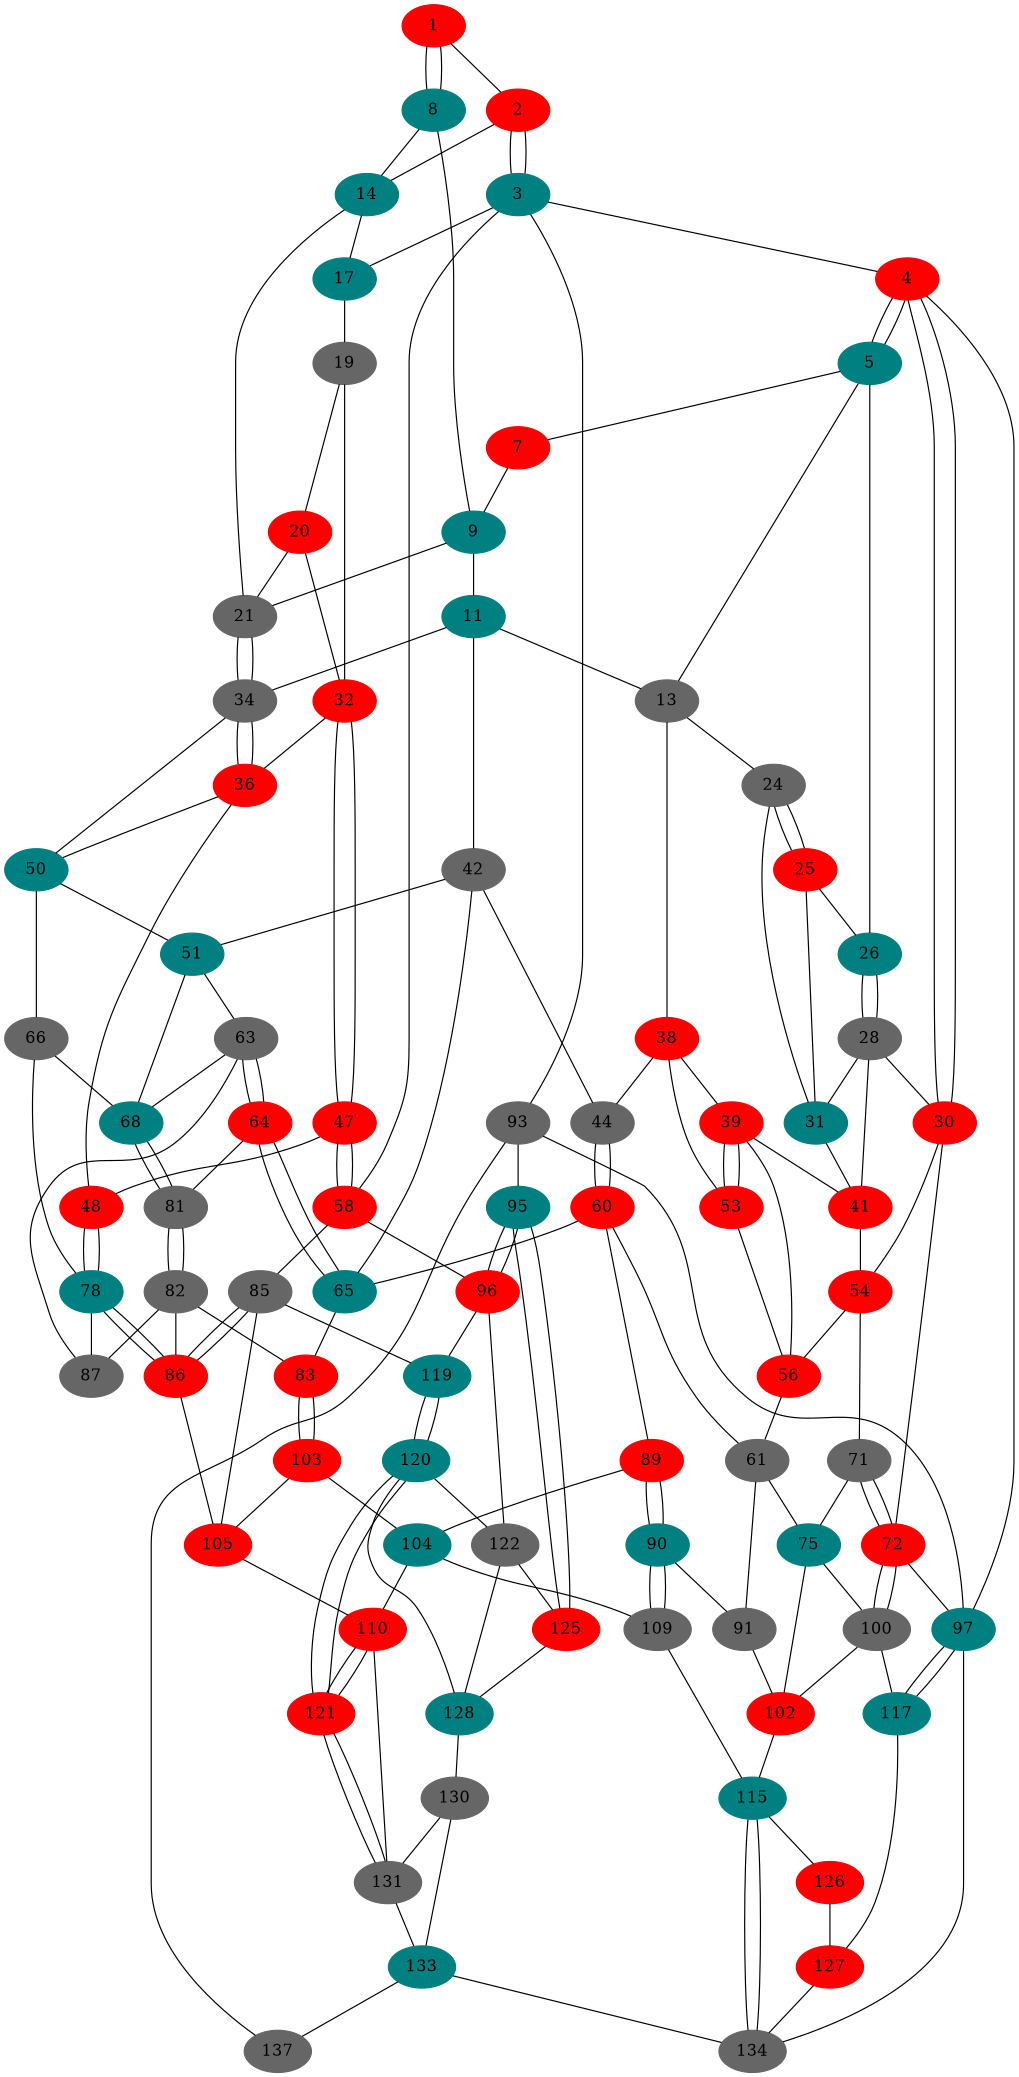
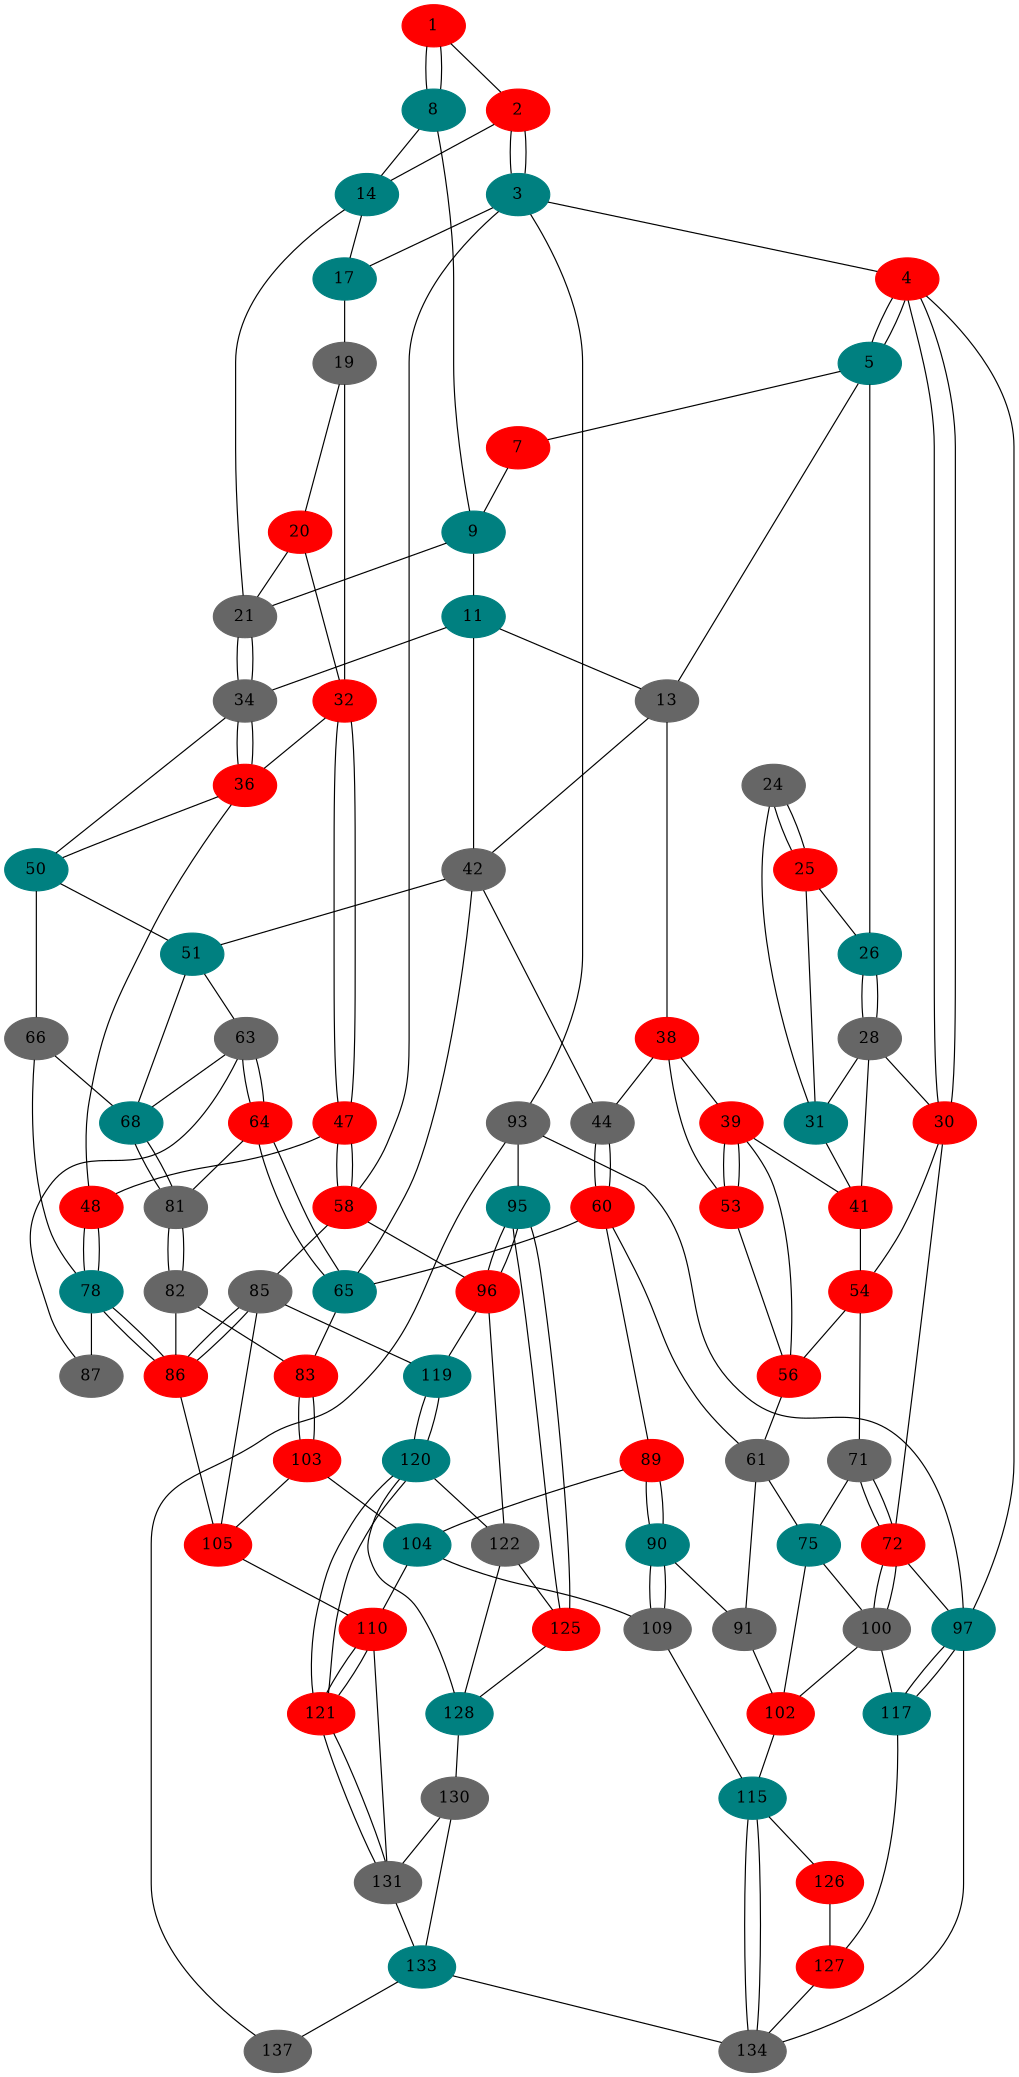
  graph {
    node [color=red style=filled]
    1
    2
    8 [color=teal]
    3 [color=teal super="+16"]
    14 [color=teal super="+15"]
    9 [color=teal super="+10"]
    4
    17 [color=teal super="+18"]
    58 [super="+84"]
    93 [color=gray40 super="+94"]
    21 [color=gray40 super="+22"]
    5 [color=teal super="+6"]
    30 [super="+55"]
    97 [color=teal super="+98"]
    19 [color=gray40 super="+27"]
    85 [color=gray40 super="+107"]
    96 [super="+118"]
    95 [color=teal]
    137 [color=gray40 super="+142"]
    7
    13 [color=gray40 super="+23"]
    26 [color=teal]
    54 [super="+57"]
    72 [super="+73"]
    117 [color=teal]
    134 [color=gray40 super="+139"]
    24 [color=gray40]
    38 [super="+45"]
    28 [color=gray40 super="+29"]
    11 [color=teal super="+12"]
    34 [color=gray40 super="+35"]
    42 [color=gray40 super="+43"]
    36 [super="+49"]
    50 [color=teal super="+52"]
    44 [color=gray40]
    51 [color=teal super="+62"]
    65 [color=teal super="+76"]
    25
    31 [color=teal super="+37"]
    39 [super="+40"]
    53
    20
    32 [super="+33"]
    47
    41 [super="+46"]
    56 [super="+59"]
    71 [color=gray40]
    100 [color=gray40 super="+114"]
    48
    66 [color=gray40 super="+67"]
    78 [color=teal super="+79"]
    60 [super="+77"]
    61 [color=gray40 super="+74"]
    63 [color=gray40 super="+70"]
    68 [color=teal super="+69"]
    83
    89
    87 [color=gray40]
    86 [super="+92"]
    64 [super="+80"]
    81 [color=gray40]
    75 [color=teal super="+99"]
    91 [color=gray40 super="+101"]
    105 [super="+106"]
    119 [color=teal]
    122 [color=gray40 super="+124"]
    90 [color=teal]
    104 [color=teal super="+108"]
    102 [super="+113"]
    82 [color=gray40 super="+88"]
    103
    115 [color=teal super="+116"]
    110 [super="+111"]
    120 [color=teal super="+123"]
    109 [color=gray40 super="+112"]
    125 [super="+135"]
    128 [color=teal super="+129"]
    127 [super="+140"]
    126
    121
    131 [color=gray40 super="+132"]
    133 [color=teal super="+141"]
    130 [color=gray40 super="+138"]
    1 -- 2
    1 -- 8
    1 -- 8
    2 -- 3
    2 -- 3
    2 -- 14
    8 -- 14
    8 -- 9
    3 -- 4
    3 -- 17
    3 -- 58
    3 -- 93
    14 -- 17
    14 -- 21
    9 -- 21
    9 -- 11
    4 -- 5
    4 -- 5
    4 -- 30
    4 -- 30
    4 -- 97
    17 -- 19 [weight=2]
    58 -- 85
    58 -- 96
    93 -- 97
    93 -- 95
    93 -- 137
    21 -- 34
    21 -- 34
    5 -- 7
    5 -- 13
    5 -- 26
    30 -- 54
    30 -- 72
    97 -- 117
    97 -- 117
    97 -- 134
    19 -- 20
    19 -- 32
    85 -- 86
    85 -- 86
    85 -- 105
    85 -- 119
    96 -- 119
    96 -- 122
    95 -- 96
    95 -- 96
    95 -- 125
    95 -- 125
    7 -- 9
-   13 -- 24
+   13 -- 42
    13 -- 38
    26 -- 28
    26 -- 28
    54 -- 56
    54 -- 71
    72 -- 97
    72 -- 100
    72 -- 100
    117 -- 127
    24 -- 25
    24 -- 25
    24 -- 31
    38 -- 44
    38 -- 39
    38 -- 53
    28 -- 30
    28 -- 31
    28 -- 41
    11 -- 13
    11 -- 34
    11 -- 42
    34 -- 36
    34 -- 36
    34 -- 50
    42 -- 44
    42 -- 51
    42 -- 65
    36 -- 50
    36 -- 48
    50 -- 51
    50 -- 66
    44 -- 60
    44 -- 60
    51 -- 63
    51 -- 68
    65 -- 83
    25 -- 26
    25 -- 31
    31 -- 41
    39 -- 53
    39 -- 53
    39 -- 41
    39 -- 56
    53 -- 56
    20 -- 21
    20 -- 32
    32 -- 36
    32 -- 47
    32 -- 47
    47 -- 58
    47 -- 58
    47 -- 48
    41 -- 54
    56 -- 61
    71 -- 72
    71 -- 72
    71 -- 75
    100 -- 117
    100 -- 102
    48 -- 78
    48 -- 78
    66 -- 78
    66 -- 68
    78 -- 87
    78 -- 86
    78 -- 86
    60 -- 65
    60 -- 61
    60 -- 89
    61 -- 75
    61 -- 91
    63 -- 68
    63 -- 87
    63 -- 64 [weight=2]
    63 -- 64
    68 -- 81
    68 -- 81
    83 -- 103
    83 -- 103
    89 -- 90
    89 -- 90
    89 -- 104
    86 -- 105
    64 -- 65
    64 -- 65
    64 -- 81
    81 -- 82
    81 -- 82
    75 -- 100
    75 -- 102
    91 -- 102
    105 -- 110
    119 -- 120
    119 -- 120
    122 -- 125
    122 -- 128
    90 -- 91
    90 -- 109
    90 -- 109
    104 -- 110
    104 -- 109
    102 -- 115
    82 -- 83
-   82 -- 87
    82 -- 86
    103 -- 105
    103 -- 104
    115 -- 134
    115 -- 134
    115 -- 126
    110 -- 121
    110 -- 121
    110 -- 131
    120 -- 122
    120 -- 128
    120 -- 121
    120 -- 121
    109 -- 115
    125 -- 128
    128 -- 130
    127 -- 134
    126 -- 127 [weight=2]
    121 -- 131
    121 -- 131
    131 -- 133
    133 -- 137
    133 -- 134
    130 -- 131
    130 -- 133
  }
